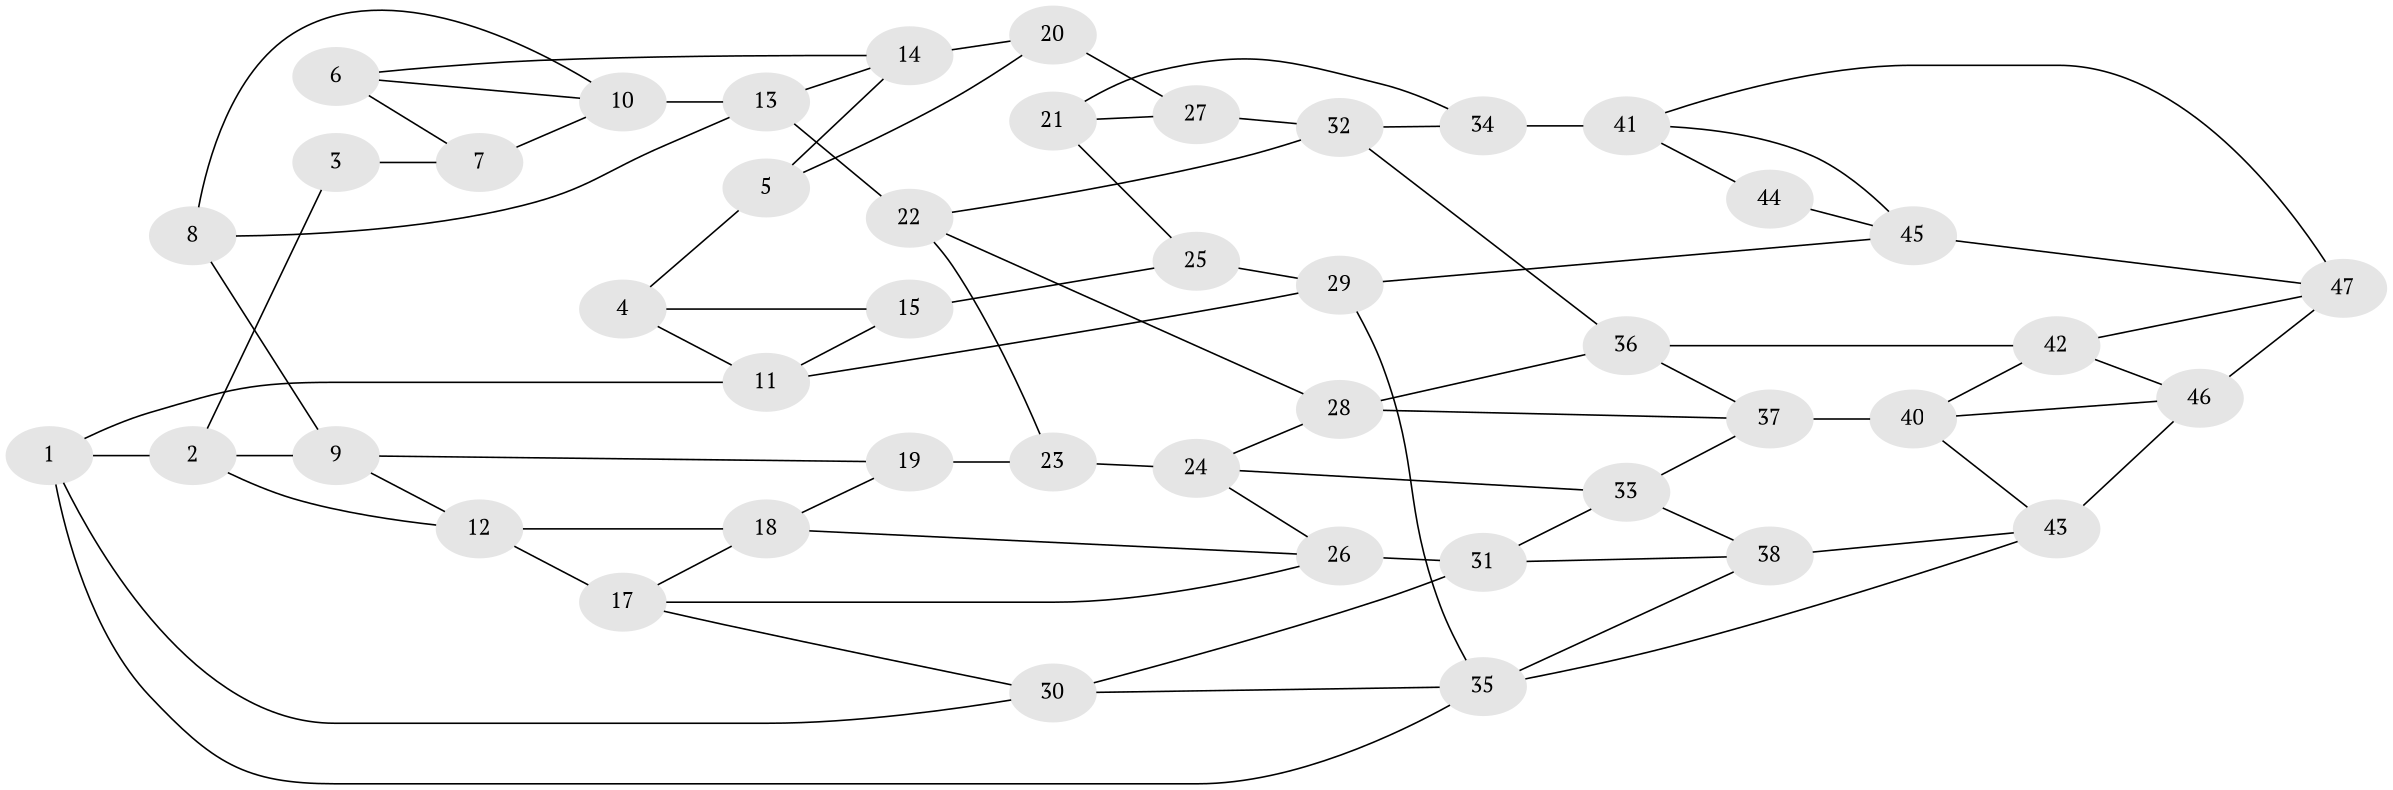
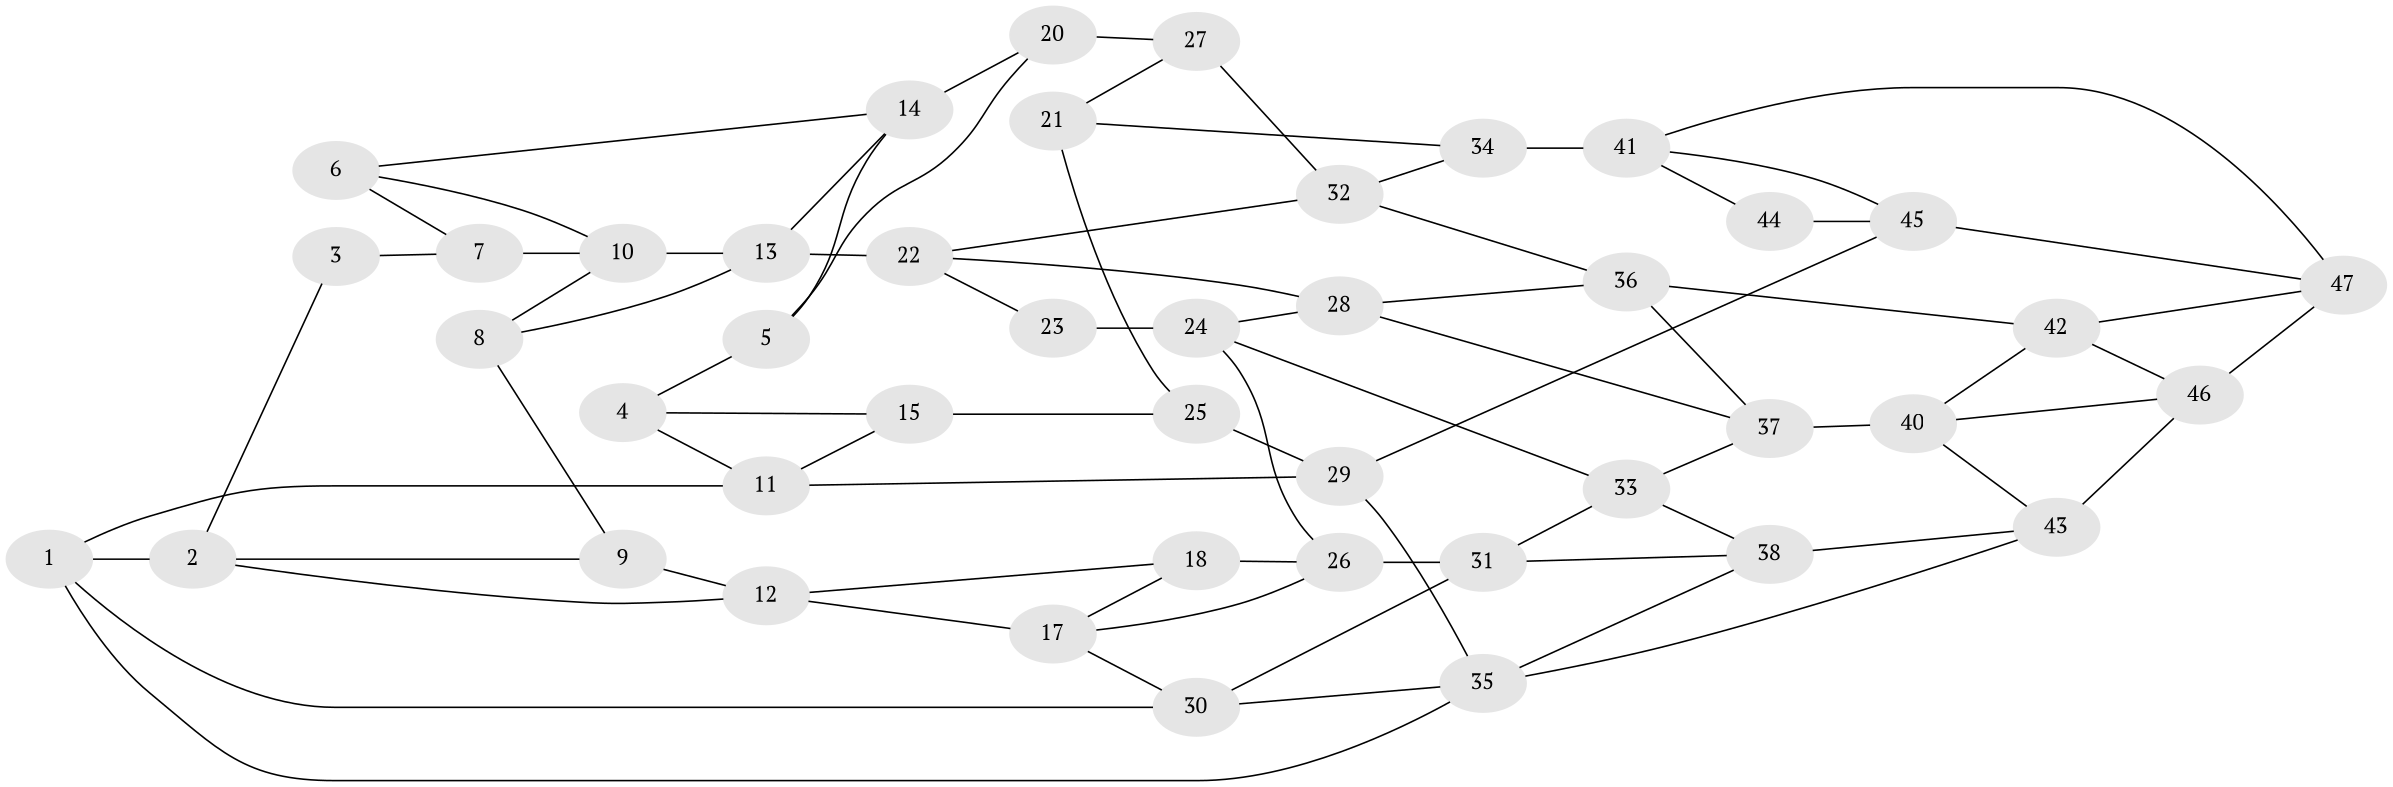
  graph {
    fontname="PT Serif"
    rankdir=LR
    node [color=gray90 fontname="PT Serif" style=filled]
    edge [fontname="PT Serif" weight=1.0]
    1
    2
    11
    30
    35
    3
    9
    12
    15
    29
    31
    38
    43
    7
-   19
    17
    18
    10
    4
    5
    14
    20
    25
    27
    6
    13
    8
    22
    23
    45
    26
    28
    32
    24
    21
    34
    41
    36
    37
    33
    42
    40
    47
    44
    46
    1 -- 2
    1 -- 11 [weight=2.0]
    1 -- 30
    1 -- 35
    2 -- 3
    2 -- 9
    2 -- 12
    11 -- 15
    11 -- 29
    30 -- 35
    30 -- 31
    35 -- 38
    35 -- 43
    3 -- 7 [weight=2.0]
    9 -- 12
-   9 -- 19
    12 -- 17
    12 -- 18
    15 -- 25
    29 -- 35
    29 -- 45
    31 -- 38
    31 -- 33
    38 -- 43
    43 -- 46
    7 -- 10
-   19 -- 23 [weight=2.0]
    17 -- 30
    17 -- 18
    17 -- 26
-   18 -- 19
    18 -- 26
    10 -- 13
    4 -- 11
    4 -- 15
    4 -- 5
    5 -- 14
    5 -- 20
    14 -- 20
    20 -- 27 [weight=2.0]
    25 -- 29
    27 -- 32
    6 -- 7
    6 -- 10
    6 -- 14
    13 -- 14
    13 -- 22
    8 -- 9
    8 -- 10
    8 -- 13
    22 -- 23
    22 -- 28
    22 -- 32
    23 -- 24
    45 -- 47
    26 -- 31
    28 -- 36
    28 -- 37
    32 -- 34
    32 -- 36
    24 -- 26
    24 -- 28
    24 -- 33
    21 -- 25
    21 -- 27
    21 -- 34
    34 -- 41
    41 -- 45
    41 -- 47
    41 -- 44
    36 -- 37
    36 -- 42
    37 -- 40
    33 -- 38
    33 -- 37
    42 -- 47
    42 -- 46
    40 -- 43
    40 -- 42
    40 -- 46
    44 -- 45
    46 -- 47
  }
